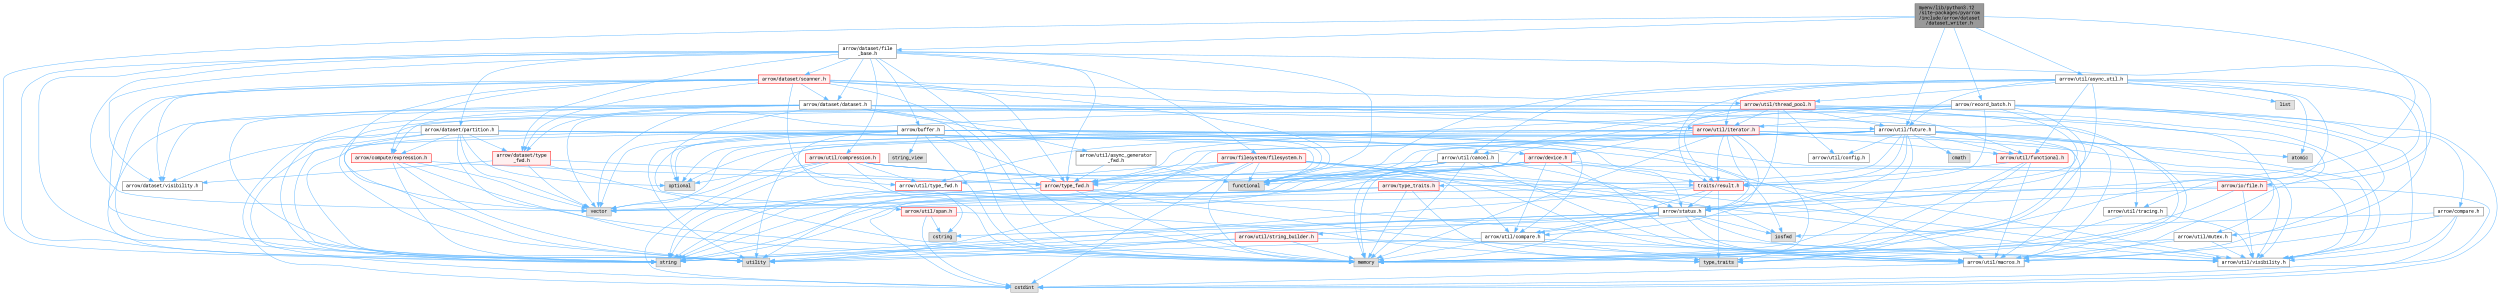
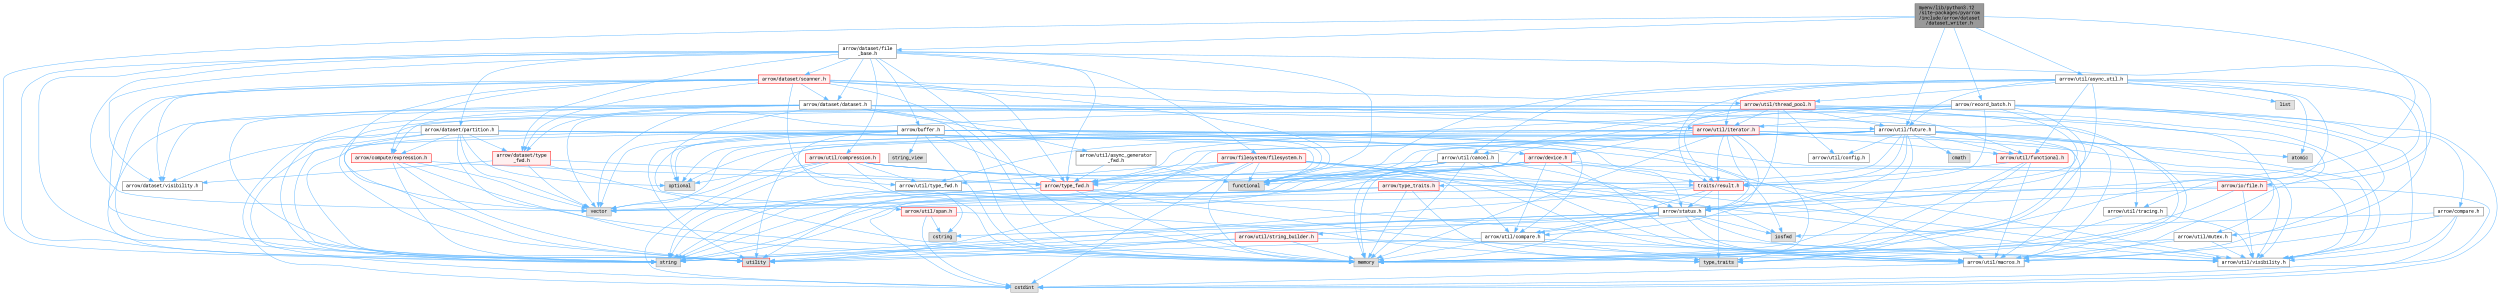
  digraph {
    fontname="Roboto Mono"
    node [color=grey40 fillcolor=white fontname="Roboto Mono" fontsize=10 shape=box style=filled]
    edge [color=steelblue1 fontname="Roboto Mono" fontsize=10 labelfontname=Helvetica labelfontsize=10 style=solid]
    n1 [color=gray40 fillcolor=grey60 fontcolor=black height=0.2 label="myenv/lib/python3.12\l/site-packages/pyarrow\l/include/arrow/dataset\l/dataset_writer.h" width=0.4]
    n2 [color=grey60 fillcolor="#E0E0E0" height=0.2 label=string width=0.4]
    n3 [height=0.2 label="arrow/dataset/file\l_base.h" width=0.4]
    n4 [height=0.2 label="arrow/status.h" width=0.4]
    n5 [height=0.2 label="arrow/util/future.h" width=0.4]
    n6 [height=0.2 label="arrow/record_batch.h" width=0.4]
    n7 [height=0.2 label="arrow/util/async_util.h" width=0.4]
    n8 [color=grey60 fillcolor="#E0E0E0" height=0.2 label=functional width=0.4]
    n9 [color=grey60 fillcolor="#E0E0E0" height=0.2 label=memory width=0.4]
-   n10 [color=grey60 fillcolor="#E0E0E0" height=0.2 label=utility width=0.4]
+   n10 [color=red fillcolor="#E0E0E0" height=0.2 label=utility width=0.4]
    n11 [color=grey60 fillcolor="#E0E0E0" height=0.2 label=vector width=0.4]
    n12 [height=0.2 label="arrow/buffer.h" width=0.4]
    n13 [color=red fillcolor="#FFF0F0" height=0.2 label="arrow/type_fwd.h" width=0.4]
    n14 [height=0.2 label="arrow/dataset/dataset.h" width=0.4]
    n15 [color=red fillcolor="#FFF0F0" height=0.2 label="arrow/dataset/type\l_fwd.h" width=0.4]
    n16 [height=0.2 label="arrow/dataset/visibility.h" width=0.4]
    n17 [height=0.2 label="arrow/dataset/partition.h" width=0.4]
    n18 [color=red fillcolor="#FFF0F0" height=0.2 label="arrow/dataset/scanner.h" width=0.4]
    n19 [color=red fillcolor="#FFF0F0" height=0.2 label="arrow/filesystem/filesystem.h" width=0.4]
    n20 [color=red fillcolor="#FFF0F0" height=0.2 label="arrow/io/file.h" width=0.4]
    n21 [color=red fillcolor="#FFF0F0" height=0.2 label="arrow/util/compression.h" width=0.4]
    n22 [color=grey60 fillcolor="#E0E0E0" height=0.2 label=cstring width=0.4]
    n23 [height=0.2 label="arrow/util/macros.h" width=0.4]
    n24 [height=0.2 label="arrow/util/visibility.h" width=0.4]
    n25 [height=0.2 label="arrow/util/compare.h" width=0.4]
    n26 [color=grey60 fillcolor="#E0E0E0" height=0.2 label=iosfwd width=0.4]
    n27 [color=red fillcolor="#FFF0F0" height=0.2 label="arrow/util/string_builder.h" width=0.4]
    n28 [color=grey60 fillcolor="#E0E0E0" height=0.2 label=optional width=0.4]
    n29 [color=red fillcolor="#FFF0F0" height=0.2 label="traits/result.h" width=0.4]
    n30 [color=grey60 fillcolor="#E0E0E0" height=0.2 label=type_traits width=0.4]
    n31 [color=grey60 fillcolor="#E0E0E0" height=0.2 label=atomic width=0.4]
    n32 [color=grey60 fillcolor="#E0E0E0" height=0.2 label=cmath width=0.4]
    n33 [color=red fillcolor="#FFF0F0" height=0.2 label="arrow/type_traits.h" width=0.4]
    n34 [height=0.2 label="arrow/util/config.h" width=0.4]
    n35 [color=red fillcolor="#FFF0F0" height=0.2 label="arrow/util/functional.h" width=0.4]
    n36 [height=0.2 label="arrow/util/tracing.h" width=0.4]
-   n37 [color=red height=0.2 label="arrow/util/type_fwd.h" width=0.4]
+   n37 [height=0.2 label="arrow/util/type_fwd.h" width=0.4]
    n38 [color=grey60 fillcolor="#E0E0E0" height=0.2 label=cstdint width=0.4]
    n39 [color=red fillcolor="#FFF0F0" height=0.2 label="arrow/device.h" width=0.4]
    n40 [color=red fillcolor="#FFF0F0" height=0.2 label="arrow/util/iterator.h" width=0.4]
    n41 [height=0.2 label="arrow/compare.h" width=0.4]
    n42 [height=0.2 label="arrow/util/mutex.h" width=0.4]
    n43 [color=red fillcolor="#FFF0F0" height=0.2 label="arrow/util/thread_pool.h" width=0.4]
    n44 [height=0.2 label="arrow/util/cancel.h" width=0.4]
    n45 [color=grey60 fillcolor="#E0E0E0" height=0.2 label=list width=0.4]
    n46 [color=grey60 fillcolor="#E0E0E0" height=0.2 label=string_view width=0.4]
    n47 [color=red fillcolor="#FFF0F0" height=0.2 label="arrow/util/span.h" width=0.4]
    n48 [color=red fillcolor="#FFF0F0" height=0.2 label="arrow/compute/expression.h" width=0.4]
    n49 [height=0.2 label="arrow/util/async_generator\l_fwd.h" width=0.4]
    n1 -> n2
    n1 -> n3
    n1 -> n4
    n1 -> n5
    n1 -> n6
    n1 -> n7
    n3 -> n2
    n3 -> n8
    n3 -> n9
    n3 -> n10
    n3 -> n11
    n3 -> n12
    n3 -> n13
    n3 -> n14
    n3 -> n15
    n3 -> n16
    n3 -> n17
    n3 -> n18
    n3 -> n19
    n3 -> n20
    n3 -> n21
    n4 -> n2
    n4 -> n9
    n4 -> n10
    n4 -> n22
    n4 -> n23
    n4 -> n24
    n4 -> n25
    n4 -> n26
    n4 -> n27
    n5 -> n4
    n5 -> n8
    n5 -> n9
    n5 -> n10
    n5 -> n11
    n5 -> n13
    n5 -> n23
    n5 -> n24
    n5 -> n28
    n5 -> n29
    n5 -> n30
    n5 -> n31
    n5 -> n32
    n5 -> n33
    n5 -> n34
    n5 -> n35
    n5 -> n36
    n5 -> n37
    n6 -> n2
    n6 -> n4
    n6 -> n9
    n6 -> n11
    n6 -> n13
    n6 -> n23
    n6 -> n24
    n6 -> n29
    n6 -> n38
    n6 -> n39
    n6 -> n40
    n6 -> n41
    n7 -> n4
    n7 -> n5
    n7 -> n8
    n7 -> n9
    n7 -> n29
    n7 -> n31
    n7 -> n35
    n7 -> n36
    n7 -> n40
    n7 -> n42
    n7 -> n43
    n7 -> n44
    n7 -> n45
    n12 -> n2
    n12 -> n4
    n12 -> n9
    n12 -> n10
    n12 -> n11
    n12 -> n13
    n12 -> n22
    n12 -> n23
    n12 -> n24
    n12 -> n28
    n12 -> n38
    n12 -> n39
    n12 -> n46
    n12 -> n47
    n13 -> n2
    n13 -> n9
    n13 -> n11
    n13 -> n23
    n13 -> n24
    n14 -> n2
    n14 -> n5
    n14 -> n8
    n14 -> n9
    n14 -> n10
    n14 -> n11
    n14 -> n15
    n14 -> n16
    n14 -> n23
    n14 -> n28
    n14 -> n42
    n14 -> n48
    n14 -> n49
    n15 -> n9
    n15 -> n11
    n15 -> n13
    n15 -> n16
    n17 -> n2
    n17 -> n8
    n17 -> n9
    n17 -> n10
    n17 -> n11
    n17 -> n15
    n17 -> n16
    n17 -> n25
    n17 -> n26
    n17 -> n28
    n17 -> n48
    n18 -> n2
    n18 -> n8
    n18 -> n9
    n18 -> n10
    n18 -> n11
    n18 -> n13
    n18 -> n14
    n18 -> n15
    n18 -> n16
    n18 -> n37
    n18 -> n40
    n18 -> n43
    n18 -> n48
    n19 -> n2
    n19 -> n8
    n19 -> n9
    n19 -> n10
    n19 -> n13
    n19 -> n23
    n19 -> n24
    n19 -> n25
    n19 -> n26
    n19 -> n37
    n19 -> n38
    n20 -> n2
    n20 -> n9
    n20 -> n11
    n20 -> n24
    n20 -> n38
    n21 -> n2
    n21 -> n4
    n21 -> n9
    n21 -> n24
    n21 -> n28
    n21 -> n29
    n21 -> n37
    n21 -> n38
    n23 -> n38
    n25 -> n9
    n25 -> n10
    n25 -> n23
    n25 -> n30
    n27 -> n2
    n27 -> n9
    n27 -> n10
    n27 -> n24
    n29 -> n2
    n29 -> n4
    n29 -> n10
    n29 -> n25
    n29 -> n30
    n33 -> n2
    n33 -> n9
    n33 -> n11
    n33 -> n30
    n35 -> n9
    n35 -> n23
    n35 -> n29
    n35 -> n30
    n36 -> n9
    n36 -> n24
    n39 -> n2
    n39 -> n8
    n39 -> n9
    n39 -> n13
    n39 -> n23
    n39 -> n24
    n39 -> n25
    n39 -> n29
    n39 -> n38
    n40 -> n4
    n40 -> n8
    n40 -> n9
    n40 -> n10
    n40 -> n11
    n40 -> n23
    n40 -> n24
    n40 -> n25
    n40 -> n28
    n40 -> n29
    n40 -> n30
    n40 -> n35
    n41 -> n23
    n41 -> n24
    n41 -> n26
    n41 -> n38
    n42 -> n9
    n42 -> n23
    n42 -> n24
    n43 -> n4
    n43 -> n5
    n43 -> n9
    n43 -> n10
    n43 -> n23
    n43 -> n24
    n43 -> n29
    n43 -> n30
    n43 -> n34
    n43 -> n35
    n43 -> n38
    n43 -> n40
    n43 -> n44
    n44 -> n2
    n44 -> n4
    n44 -> n8
    n44 -> n9
    n44 -> n11
    n44 -> n13
    n44 -> n23
    n44 -> n24
    n47 -> n22
    n47 -> n30
    n47 -> n38
    n48 -> n2
    n48 -> n9
    n48 -> n10
    n48 -> n11
    n48 -> n13
    n49 -> n8
    n49 -> n13
  }
